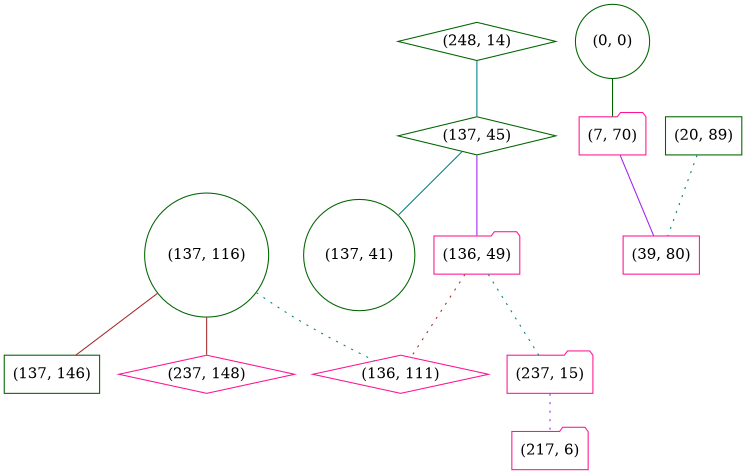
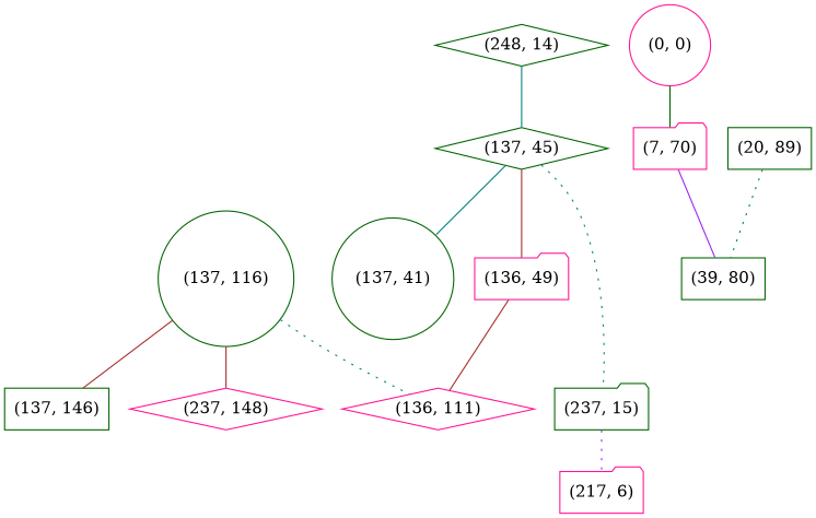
  graph {
    node [color=darkgreen shape=folder]
    edge [color=teal style=solid weight=1]
-   "(237, 15)" [color=deeppink]
+   "(237, 15)"
    "(137, 45)" [shape=diamond]
    "(137, 41)" [shape=circle]
    "(136, 49)" [color=deeppink]
    "(217, 6)" [color=deeppink]
    "(136, 111)" [color=deeppink shape=diamond]
-   "(0, 0)" [shape=circle]
+   "(0, 0)" [color=deeppink shape=circle]
    "(7, 70)" [color=deeppink]
-   "(39, 80)" [color=deeppink shape=box]
+   "(39, 80)" [shape=box]
    "(20, 89)" [shape=box]
    "(137, 116)" [shape=circle]
    "(137, 146)" [shape=box]
    "(237, 148)" [color=deeppink shape=diamond]
    "(248, 14)" [shape=diamond]
    "(237, 15)" -- "(217, 6)" [color=purple style=dotted]
-   "(136, 49)" -- "(237, 15)" [style=dotted]
+   "(137, 45)" -- "(237, 15)" [style=dotted]
    "(137, 45)" -- "(137, 41)"
-   "(137, 45)" -- "(136, 49)" [color=purple]
-   "(136, 49)" -- "(136, 111)" [color=brown style=dotted]
+   "(137, 45)" -- "(136, 49)" [color=brown]
+   "(136, 49)" -- "(136, 111)" [color=brown]
    "(0, 0)" -- "(7, 70)" [color=darkgreen weight=4]
    "(7, 70)" -- "(39, 80)" [color=purple]
    "(20, 89)" -- "(39, 80)" [style=dotted]
    "(137, 116)" -- "(136, 111)" [style=dotted]
    "(137, 116)" -- "(137, 146)" [color=brown]
    "(137, 116)" -- "(237, 148)" [color=brown]
    "(248, 14)" -- "(137, 45)"
  }
